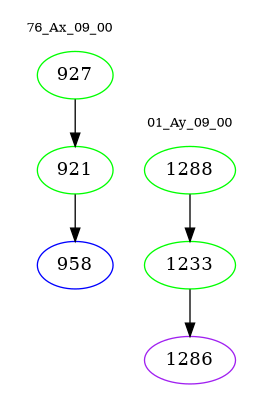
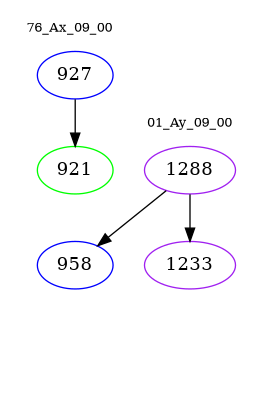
  digraph {
    node [color=blue]
    edge [color=black]
-   n1 [color=green label=927]
+   n1 [label=927]
    n2 [color=green label=921]
    n3 [label=958]
-   n4 [color=green label=1288]
-   n5 [color=green label=1233]
-   n6 [color=purple label=1286]
+   n4 [color=purple label=1288]
+   n5 [color=purple label=1233]
    subgraph cluster_1 {
      color=white
      fontsize=10
      label="76_Ax_09_00"
      n1
      n2
      n3
    }
    subgraph cluster_2 {
      color=white
      fontsize=10
      label="01_Ay_09_00"
      n4
      n5
-     n6
    }
    n1 -> n2
-   n2 -> n3
+   n4 -> n3
    n4 -> n5
-   n5 -> n6
  }
